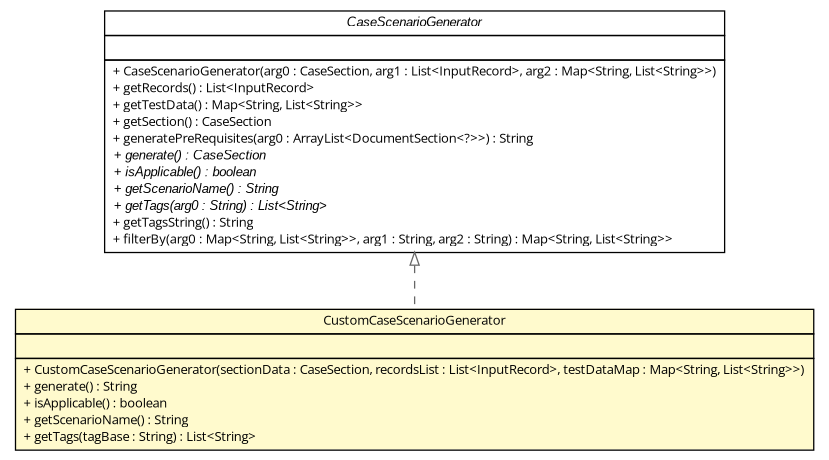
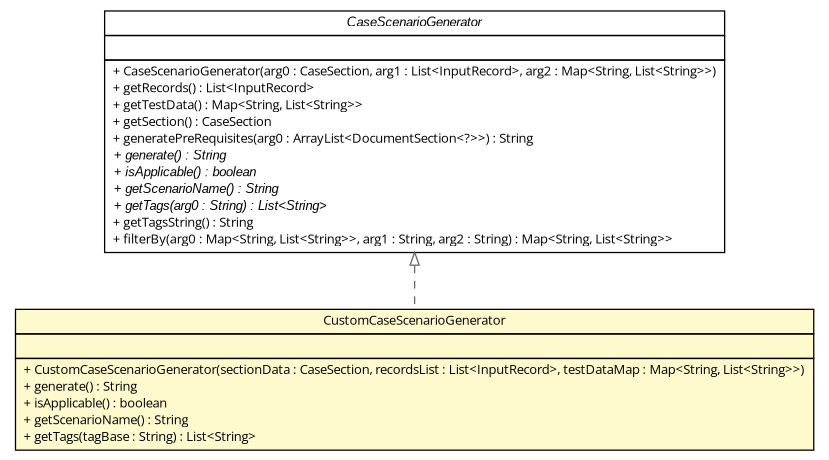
  digraph {
    nodesep=0.25
    ranksep=0.5
    fontname="Open Sans"
    node [fontcolor=black fontname="Open Sans" fontsize=10.0 shape=plaintext]
    n1 [label=<<table title="com.github.mkolisnyk.aerial.datagenerators.CustomCaseScenarioGenerator" border="0" cellborder="1" cellspacing="0" cellpadding="2" port="p" bgcolor="lemonChiffon" href="./CustomCaseScenarioGenerator.html"> 		<tr><td><table border="0" cellspacing="0" cellpadding="1"> <tr><td align="center" balign="center"> CustomCaseScenarioGenerator </td></tr> 		</table></td></tr> 		<tr><td><table border="0" cellspacing="0" cellpadding="1"> <tr><td align="left" balign="left">  </td></tr> 		</table></td></tr> 		<tr><td><table border="0" cellspacing="0" cellpadding="1"> <tr><td align="left" balign="left"> + CustomCaseScenarioGenerator(sectionData : CaseSection, recordsList : List&lt;InputRecord&gt;, testDataMap : Map&lt;String, List&lt;String&gt;&gt;) </td></tr> <tr><td align="left" balign="left"> + generate() : String </td></tr> <tr><td align="left" balign="left"> + isApplicable() : boolean </td></tr> <tr><td align="left" balign="left"> + getScenarioName() : String </td></tr> <tr><td align="left" balign="left"> + getTags(tagBase : String) : List&lt;String&gt; </td></tr> 		</table></td></tr> 		</table>>]
-   n2 [label=<<table title="com.github.mkolisnyk.aerial.datagenerators.CaseScenarioGenerator" border="0" cellborder="1" cellspacing="0" cellpadding="2" port="p" href="http://java.sun.com/j2se/1.4.2/docs/api/com/github/mkolisnyk/aerial/datagenerators/CaseScenarioGenerator.html"> 		<tr><td><table border="0" cellspacing="0" cellpadding="1"> <tr><td align="center" balign="center"><font face="arial italic"> CaseScenarioGenerator </font></td></tr> 		</table></td></tr> 		<tr><td><table border="0" cellspacing="0" cellpadding="1"> <tr><td align="left" balign="left">  </td></tr> 		</table></td></tr> 		<tr><td><table border="0" cellspacing="0" cellpadding="1"> <tr><td align="left" balign="left"> + CaseScenarioGenerator(arg0 : CaseSection, arg1 : List&lt;InputRecord&gt;, arg2 : Map&lt;String, List&lt;String&gt;&gt;) </td></tr> <tr><td align="left" balign="left"> + getRecords() : List&lt;InputRecord&gt; </td></tr> <tr><td align="left" balign="left"> + getTestData() : Map&lt;String, List&lt;String&gt;&gt; </td></tr> <tr><td align="left" balign="left"> + getSection() : CaseSection </td></tr> <tr><td align="left" balign="left"> + generatePreRequisites(arg0 : ArrayList&lt;DocumentSection&lt;?&gt;&gt;) : String </td></tr> <tr><td align="left" balign="left"><font face="arial italic" point-size="10.0"> + generate() : CaseSection </font></td></tr> <tr><td align="left" balign="left"><font face="arial italic" point-size="10.0"> + isApplicable() : boolean </font></td></tr> <tr><td align="left" balign="left"><font face="arial italic" point-size="10.0"> + getScenarioName() : String </font></td></tr> <tr><td align="left" balign="left"><font face="arial italic" point-size="10.0"> + getTags(arg0 : String) : List&lt;String&gt; </font></td></tr> <tr><td align="left" balign="left"> + getTagsString() : String </td></tr> <tr><td align="left" balign="left"> + filterBy(arg0 : Map&lt;String, List&lt;String&gt;&gt;, arg1 : String, arg2 : String) : Map&lt;String, List&lt;String&gt;&gt; </td></tr> 		</table></td></tr> 		</table>>]
+   n2 [label=<<table title="com.github.mkolisnyk.aerial.datagenerators.CaseScenarioGenerator" border="0" cellborder="1" cellspacing="0" cellpadding="2" port="p" href="http://java.sun.com/j2se/1.4.2/docs/api/com/github/mkolisnyk/aerial/datagenerators/CaseScenarioGenerator.html"> 		<tr><td><table border="0" cellspacing="0" cellpadding="1"> <tr><td align="center" balign="center"><font face="arial italic"> CaseScenarioGenerator </font></td></tr> 		</table></td></tr> 		<tr><td><table border="0" cellspacing="0" cellpadding="1"> <tr><td align="left" balign="left">  </td></tr> 		</table></td></tr> 		<tr><td><table border="0" cellspacing="0" cellpadding="1"> <tr><td align="left" balign="left"> + CaseScenarioGenerator(arg0 : CaseSection, arg1 : List&lt;InputRecord&gt;, arg2 : Map&lt;String, List&lt;String&gt;&gt;) </td></tr> <tr><td align="left" balign="left"> + getRecords() : List&lt;InputRecord&gt; </td></tr> <tr><td align="left" balign="left"> + getTestData() : Map&lt;String, List&lt;String&gt;&gt; </td></tr> <tr><td align="left" balign="left"> + getSection() : CaseSection </td></tr> <tr><td align="left" balign="left"> + generatePreRequisites(arg0 : ArrayList&lt;DocumentSection&lt;?&gt;&gt;) : String </td></tr> <tr><td align="left" balign="left"><font face="arial italic" point-size="10.0"> + generate() : String </font></td></tr> <tr><td align="left" balign="left"><font face="arial italic" point-size="10.0"> + isApplicable() : boolean </font></td></tr> <tr><td align="left" balign="left"><font face="arial italic" point-size="10.0"> + getScenarioName() : String </font></td></tr> <tr><td align="left" balign="left"><font face="arial italic" point-size="10.0"> + getTags(arg0 : String) : List&lt;String&gt; </font></td></tr> <tr><td align="left" balign="left"> + getTagsString() : String </td></tr> <tr><td align="left" balign="left"> + filterBy(arg0 : Map&lt;String, List&lt;String&gt;&gt;, arg1 : String, arg2 : String) : Map&lt;String, List&lt;String&gt;&gt; </td></tr> 		</table></td></tr> 		</table>>]
    n2 -> n1 [arrowtail=empty dir=back fontname="Open Sans" fontsize=10 headport=p labelfontname=arial labelfontsize=10 tailport=p color=gray40 style=dashed]
  }
